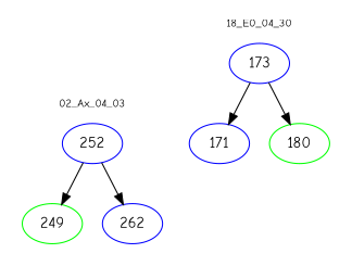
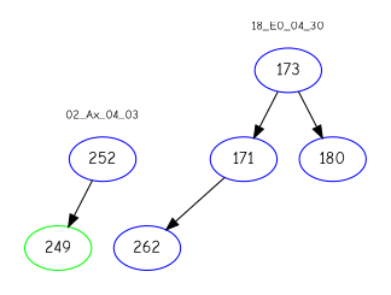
  digraph {
    fontname="Comic Neue"
    node [color=blue fontname="Comic Neue"]
    edge [color=black fontname="Comic Neue"]
    n1 [label=252]
    n2 [color=green label=249]
    n3 [label=262]
    n4 [label=173]
    n5 [label=171]
-   n6 [color=green label=180]
+   n6 [label=180]
    subgraph cluster_1 {
      color=white
      fontsize=10
      label="02_Ax_04_03"
      n1
      n2
      n3
    }
    subgraph cluster_2 {
      color=white
      fontsize=10
      label="18_E0_04_30"
      n4
      n5
      n6
    }
    n1 -> n2
-   n1 -> n3
+   n5 -> n3
    n4 -> n5
    n4 -> n6
  }
